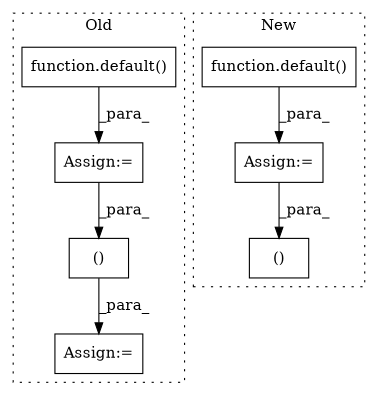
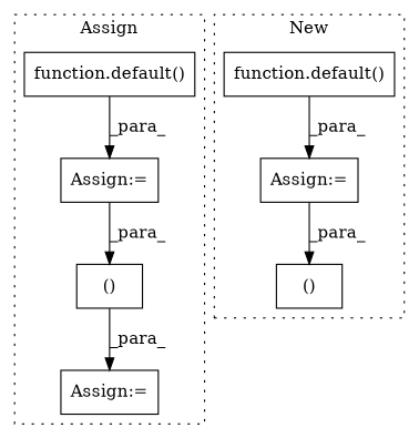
  digraph {
    node [a=68 l="8,1" shape=box]
    n1 [a=75 label="function.default()" s="12711,12733"]
    n2 [l=3 label="Assign:=" s=12708]
    n3 [l=14 label="Assign:=" s=12938]
    n4 [a=54 l=6 label="()" s=12976]
    n5 [a=75 label="function.default()" s="12827,12896"]
    n6 [l=3 label="Assign:=" s=13170]
    n7 [a=54 l=30 label="()" s=13423]
    subgraph cluster_1 {
-     label=Old
+     label=Assign
      style=dotted
      n1
      n2
      n3
      n4
    }
    subgraph cluster_2 {
      label=New
      style=dotted
      n5
      n6
      n7
    }
    n1 -> n2 [label=_para_]
    n2 -> n4 [label=_para_]
    n4 -> n3 [label=_para_]
    n5 -> n6 [label=_para_]
    n6 -> n7 [label=_para_]
  }
